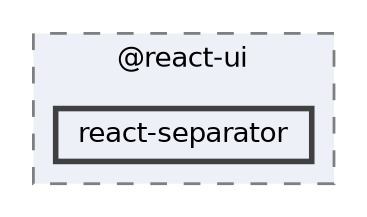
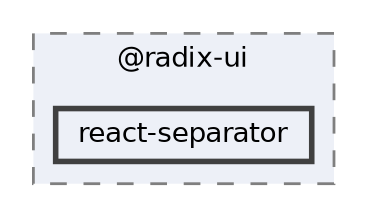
  digraph {
    compound=true
    n1 [color=grey25 fillcolor="#edf0f7" fontname=Helvetica fontsize=10 height=0.2 label="react-separator" shape=box style="filled,bold" width=0.4]
    subgraph cluster_1 {
      bgcolor="#edf0f7"
      fontname=Helvetica
      fontsize=10
-     label="@react-ui"
+     label="@radix-ui"
      pencolor=grey50
      style="filled,dashed"
      n1
    }
  }
